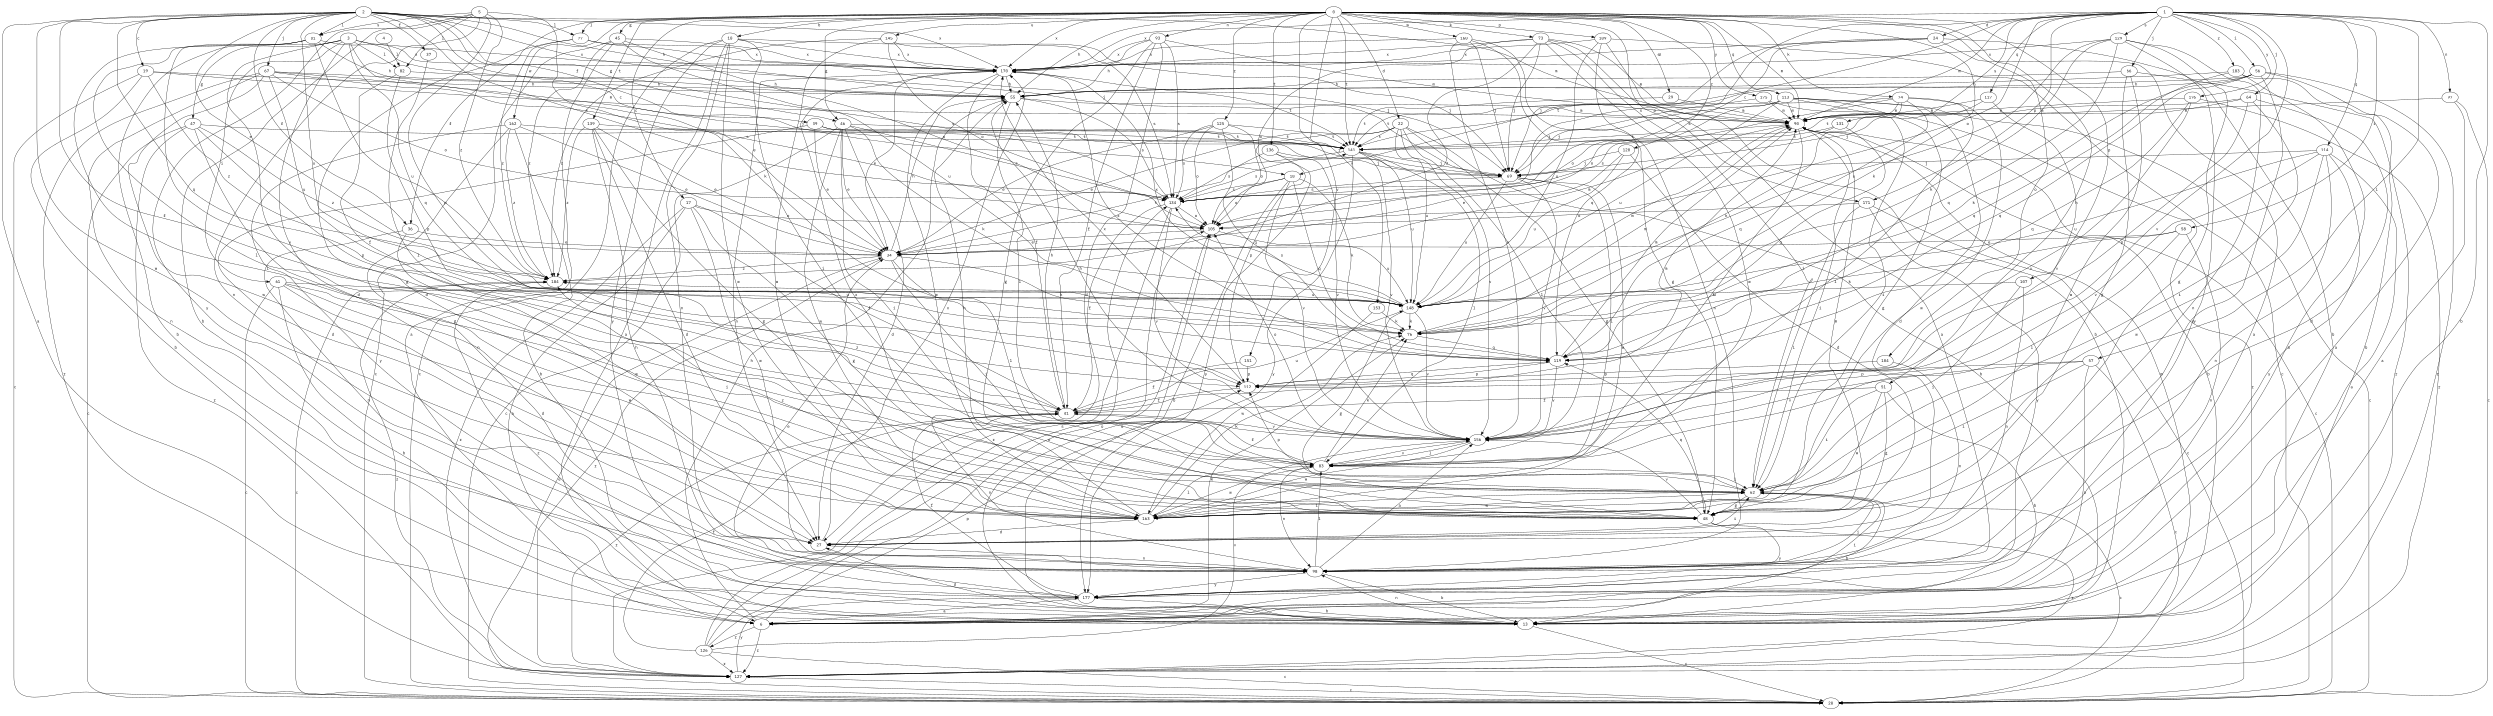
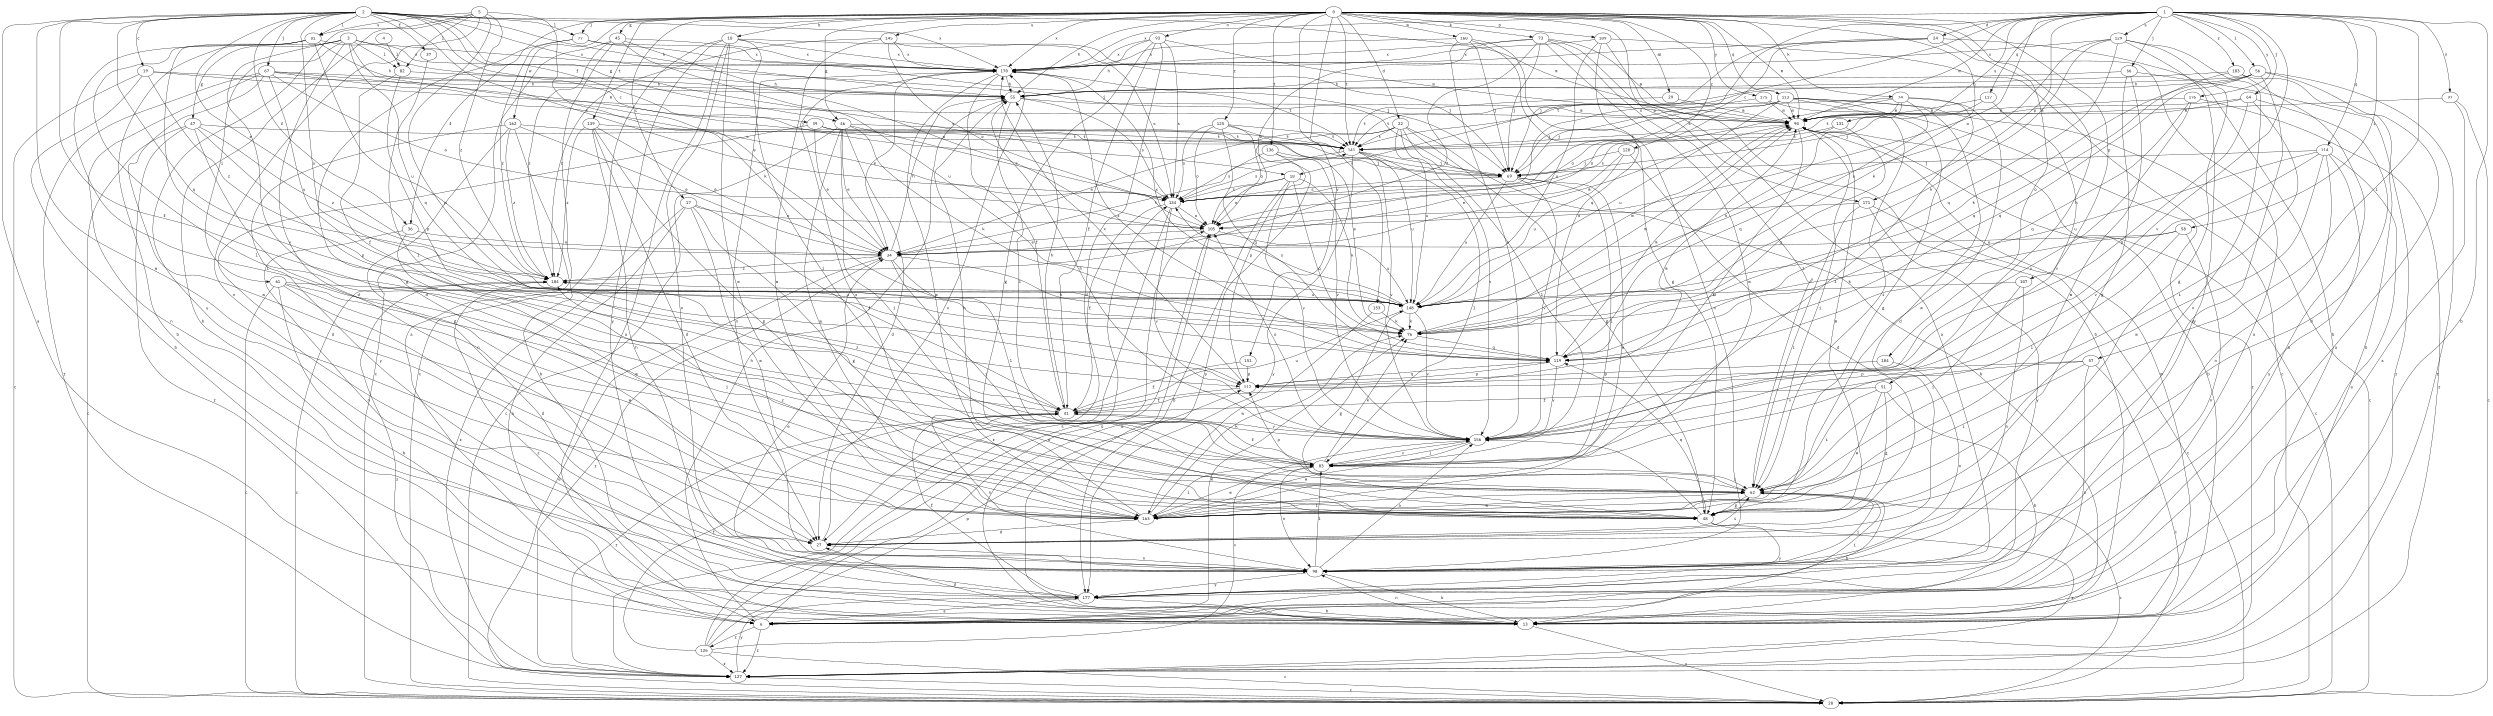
  strict digraph {
    fontname="IBM Plex Mono"
    node [fontname="IBM Plex Mono"]
    edge [fontname="IBM Plex Mono"]
    0
    10
    17
    22
    29
    36
    45
    46
    51
    55
    73
    74
    76
    77
    90
    93
    104
    107
    109
    n20 [label=171]
    113
    120
    125
    136
    139
    141
    145
    151
    153
    160
    162
    170
    175
    134
    6
    163
    98
    177
    20
    62
    105
    41
    48
    127
    13
    156
    34
    148
    83
    184
    27
    69
    119
    112
    1
    18
    24
    56
    57
    58
    64
    66
    97
    114
    117
    129
    131
    176
    183
    2
    19
    37
    39
    67
    81
    126
    3
    47
    61
    82
    4
    5
    0 -> 10 [label=b]
    0 -> 17 [label=c]
    0 -> 22 [label=d]
    0 -> 29 [label=e]
    0 -> 36 [label=f]
    0 -> 45 [label=g]
    0 -> 46 [label=g]
    0 -> 51 [label=h]
    0 -> 55 [label=h]
    0 -> 73 [label=k]
    0 -> 74 [label=k]
    0 -> 76 [label=k]
    0 -> 77 [label=l]
    0 -> 90 [label=m]
    0 -> 93 [label=n]
    0 -> 104 [label=o]
    0 -> 107 [label=p]
    0 -> 109 [label=p]
    0 -> n20 [label=p]
    0 -> 113 [label=q]
    0 -> 120 [label=r]
    0 -> 125 [label=r]
    0 -> 136 [label=t]
    0 -> 139 [label=t]
    0 -> 141 [label=t]
    0 -> 145 [label=u]
    0 -> 151 [label=v]
    0 -> 153 [label=v]
    0 -> 160 [label=w]
    0 -> 162 [label=w]
    0 -> 170 [label=x]
    0 -> 175 [label=y]
    10 -> 170 [label=x]
    10 -> 134 [label=s]
    10 -> 6 [label=a]
    10 -> 163 [label=w]
    10 -> 98 [label=n]
    10 -> 177 [label=y]
    10 -> 20 [label=c]
    10 -> 62 [label=i]
    17 -> 6 [label=a]
    17 -> 163 [label=w]
    17 -> 105 [label=o]
    17 -> 41 [label=f]
    17 -> 48 [label=g]
    17 -> 127 [label=r]
    22 -> 141 [label=t]
    22 -> 105 [label=o]
    22 -> 48 [label=g]
    22 -> 13 [label=b]
    22 -> 156 [label=v]
    22 -> 34 [label=e]
    22 -> 148 [label=u]
    22 -> 83 [label=l]
    29 -> 90 [label=m]
    29 -> 141 [label=t]
    36 -> 163 [label=w]
    36 -> 98 [label=n]
    36 -> 34 [label=e]
    45 -> 170 [label=x]
    45 -> 6 [label=a]
    45 -> 20 [label=c]
    45 -> 105 [label=o]
    45 -> 148 [label=u]
    45 -> 184 [label=z]
    46 -> 76 [label=k]
    46 -> 141 [label=t]
    46 -> 134 [label=s]
    46 -> 163 [label=w]
    46 -> 20 [label=c]
    46 -> 62 [label=i]
    46 -> 34 [label=e]
    46 -> 27 [label=d]
    51 -> 163 [label=w]
    51 -> 62 [label=i]
    51 -> 41 [label=f]
    51 -> 48 [label=g]
    51 -> 13 [label=b]
    55 -> 90 [label=m]
    55 -> 134 [label=s]
    55 -> 83 [label=l]
    73 -> 90 [label=m]
    73 -> 170 [label=x]
    73 -> 6 [label=a]
    73 -> 163 [label=w]
    73 -> 62 [label=i]
    73 -> 105 [label=o]
    73 -> 184 [label=z]
    73 -> 69 [label=j]
    74 -> 76 [label=k]
    74 -> 90 [label=m]
    74 -> 141 [label=t]
    74 -> 163 [label=w]
    74 -> 105 [label=o]
    74 -> 83 [label=l]
    74 -> 119 [label=q]
    76 -> 90 [label=m]
    76 -> 119 [label=q]
    77 -> 170 [label=x]
    77 -> 184 [label=z]
    77 -> 27 [label=d]
    77 -> 69 [label=j]
    90 -> 141 [label=t]
    90 -> 20 [label=c]
    90 -> 62 [label=i]
    90 -> 13 [label=b]
    90 -> 83 [label=l]
    93 -> 55 [label=h]
    93 -> 90 [label=m]
    93 -> 170 [label=x]
    93 -> 134 [label=s]
    93 -> 41 [label=f]
    93 -> 48 [label=g]
    93 -> 27 [label=d]
    104 -> 98 [label=n]
    104 -> 112 [label=p]
    107 -> 98 [label=n]
    107 -> 62 [label=i]
    107 -> 148 [label=u]
    109 -> 170 [label=x]
    109 -> 20 [label=c]
    109 -> 13 [label=b]
    109 -> 148 [label=u]
    109 -> 119 [label=q]
    n20 -> 177 [label=y]
    n20 -> 20 [label=c]
    n20 -> 62 [label=i]
    n20 -> 105 [label=o]
    113 -> 90 [label=m]
    113 -> 20 [label=c]
    113 -> 62 [label=i]
    113 -> 105 [label=o]
    113 -> 48 [label=g]
    113 -> 148 [label=u]
    113 -> 27 [label=d]
    113 -> 69 [label=j]
    120 -> 34 [label=e]
    120 -> 148 [label=u]
    120 -> 27 [label=d]
    120 -> 69 [label=j]
    125 -> 141 [label=t]
    125 -> 134 [label=s]
    125 -> 105 [label=o]
-   125 -> 34 [label=e]
+   125 -> 76 [label=e]
    125 -> 119 [label=q]
    125 -> 112 [label=p]
    136 -> 134 [label=s]
    136 -> 177 [label=y]
    136 -> 156 [label=v]
    136 -> 69 [label=j]
    139 -> 141 [label=t]
    139 -> 98 [label=h]
    139 -> 48 [label=g]
    139 -> 34 [label=e]
    139 -> 184 [label=z]
    139 -> 27 [label=d]
    141 -> 134 [label=s]
    141 -> 177 [label=y]
    141 -> 156 [label=v]
    141 -> 148 [label=u]
    141 -> 83 [label=l]
    141 -> 69 [label=j]
    145 -> 170 [label=x]
    145 -> 163 [label=w]
    145 -> 105 [label=o]
    145 -> 184 [label=z]
    145 -> 69 [label=j]
    151 -> 41 [label=f]
    151 -> 112 [label=p]
    153 -> 76 [label=k]
    153 -> 163 [label=w]
    160 -> 170 [label=x]
    160 -> 98 [label=n]
    160 -> 48 [label=g]
    160 -> 156 [label=v]
    160 -> 69 [label=j]
    162 -> 141 [label=t]
    162 -> 98 [label=n]
    162 -> 177 [label=y]
    162 -> 13 [label=b]
    162 -> 34 [label=e]
    162 -> 184 [label=z]
    170 -> 55 [label=h]
    170 -> 141 [label=t]
    170 -> 163 [label=w]
    170 -> 98 [label=n]
    170 -> 41 [label=f]
    170 -> 34 [label=e]
    175 -> 90 [label=m]
    175 -> 127 [label=r]
    175 -> 69 [label=j]
    134 -> 105 [label=o]
    134 -> 41 [label=f]
    134 -> 127 [label=r]
    134 -> 156 [label=v]
    6 -> 55 [label=h]
    6 -> 76 [label=k]
    6 -> 105 [label=o]
    6 -> 127 [label=r]
    6 -> 126 [label=r]
    163 -> 55 [label=h]
    163 -> 76 [label=k]
    163 -> 62 [label=i]
    163 -> 83 [label=l]
    163 -> 27 [label=d]
    98 -> 177 [label=y]
    98 -> 62 [label=i]
    98 -> 13 [label=b]
    98 -> 156 [label=a]
    98 -> 83 [label=l]
    177 -> 6 [label=a]
    177 -> 62 [label=i]
    177 -> 41 [label=f]
    177 -> 13 [label=b]
    177 -> 34 [label=e]
    20 -> 34 [label=e]
    62 -> 163 [label=w]
    62 -> 20 [label=c]
    62 -> 48 [label=g]
    62 -> 13 [label=b]
    62 -> 112 [label=p]
    105 -> 34 [label=e]
    105 -> 148 [label=u]
    41 -> 55 [label=h]
    41 -> 90 [label=m]
    41 -> 98 [label=n]
    41 -> 127 [label=r]
    41 -> 156 [label=v]
    41 -> 148 [label=u]
    41 -> 184 [label=z]
    48 -> 90 [label=m]
    48 -> 170 [label=x]
    48 -> 177 [label=y]
    48 -> 127 [label=r]
    48 -> 156 [label=v]
    48 -> 184 [label=z]
    48 -> 119 [label=q]
    127 -> 177 [label=y]
    127 -> 20 [label=c]
    127 -> 184 [label=z]
    13 -> 90 [label=m]
    13 -> 98 [label=n]
    13 -> 20 [label=c]
    13 -> 105 [label=o]
    13 -> 184 [label=z]
    13 -> 27 [label=d]
    156 -> 55 [label=h]
    156 -> 163 [label=w]
    156 -> 105 [label=o]
    156 -> 83 [label=l]
    34 -> 55 [label=h]
    34 -> 76 [label=k]
    34 -> 90 [label=m]
    34 -> 141 [label=t]
    34 -> 62 [label=i]
    34 -> 127 [label=r]
    34 -> 83 [label=l]
    34 -> 184 [label=z]
    148 -> 76 [label=k]
    148 -> 90 [label=m]
    148 -> 170 [label=x]
    148 -> 134 [label=s]
    148 -> 48 [label=g]
    148 -> 156 [label=v]
    83 -> 76 [label=k]
    83 -> 163 [label=w]
    83 -> 98 [label=n]
    83 -> 62 [label=i]
    83 -> 41 [label=f]
    83 -> 156 [label=v]
    184 -> 20 [label=c]
    184 -> 148 [label=u]
    27 -> 170 [label=x]
    27 -> 98 [label=n]
    27 -> 62 [label=i]
    69 -> 134 [label=s]
    69 -> 163 [label=w]
    69 -> 156 [label=v]
    69 -> 148 [label=u]
    69 -> 83 [label=l]
    119 -> 90 [label=m]
    119 -> 170 [label=x]
    119 -> 156 [label=v]
    119 -> 112 [label=p]
    112 -> 170 [label=x]
    112 -> 41 [label=f]
    112 -> 119 [label=q]
    1 -> 90 [label=m]
    1 -> n20 [label=p]
    1 -> 170 [label=x]
    1 -> 134 [label=s]
    1 -> 105 [label=o]
    1 -> 13 [label=b]
    1 -> 156 [label=v]
    1 -> 18 [label=c]
    1 -> 24 [label=d]
    1 -> 56 [label=i]
    1 -> 57 [label=i]
    1 -> 58 [label=i]
    1 -> 64 [label=j]
    1 -> 66 [label=j]
    1 -> 97 [label=n]
    1 -> 114 [label=q]
    1 -> 117 [label=q]
    1 -> 129 [label=s]
    1 -> 131 [label=s]
    1 -> 176 [label=y]
    1 -> 183 [label=z]
    18 -> 76 [label=k]
    18 -> 134 [label=s]
    18 -> 105 [label=o]
    18 -> 13 [label=b]
    18 -> 156 [label=v]
    18 -> 119 [label=q]
    24 -> 170 [label=z]
    24 -> 134 [label=s]
    24 -> 6 [label=a]
    24 -> 13 [label=b]
    24 -> 69 [label=j]
    56 -> 55 [label=h]
    56 -> 76 [label=k]
    56 -> 141 [label=t]
    56 -> 6 [label=a]
    56 -> 98 [label=n]
    56 -> 127 [label=r]
    56 -> 119 [label=q]
    57 -> 6 [label=a]
    57 -> 20 [label=c]
    57 -> 62 [label=i]
    57 -> 156 [label=v]
    57 -> 112 [label=p]
    58 -> 76 [label=k]
    58 -> 98 [label=n]
    58 -> 34 [label=e]
    58 -> 83 [label=l]
    64 -> 90 [label=m]
    64 -> 141 [label=t]
    64 -> 62 [label=i]
    64 -> 27 [label=d]
    64 -> 112 [label=p]
    66 -> 55 [label=h]
    66 -> 163 [label=w]
    66 -> 48 [label=g]
    66 -> 127 [label=r]
    97 -> 90 [label=m]
    97 -> 6 [label=a]
    97 -> 20 [label=c]
    114 -> 6 [label=a]
    114 -> 163 [label=w]
    114 -> 98 [label=n]
    114 -> 177 [label=y]
    114 -> 156 [label=v]
    114 -> 148 [label=u]
    114 -> 69 [label=j]
    117 -> 90 [label=m]
    117 -> 156 [label=v]
    117 -> 69 [label=j]
    129 -> 76 [label=k]
    129 -> 170 [label=x]
    129 -> 98 [label=n]
    129 -> 177 [label=y]
    129 -> 48 [label=g]
    129 -> 148 [label=u]
    129 -> 119 [label=q]
    131 -> 141 [label=t]
    131 -> 134 [label=s]
    131 -> 119 [label=q]
    176 -> 90 [label=m]
    176 -> 127 [label=r]
    176 -> 156 [label=v]
    176 -> 119 [label=q]
    183 -> 55 [label=h]
    183 -> 6 [label=a]
    183 -> 13 [label=b]
    183 -> 119 [label=q]
    2 -> 36 [label=f]
    2 -> 46 [label=g]
    2 -> 55 [label=h]
    2 -> 77 [label=l]
    2 -> 90 [label=m]
    2 -> 170 [label=x]
    2 -> 134 [label=s]
    2 -> 6 [label=a]
    2 -> 163 [label=w]
    2 -> 41 [label=f]
    2 -> 34 [label=e]
    2 -> 148 [label=u]
    2 -> 69 [label=j]
    2 -> 119 [label=q]
    2 -> 18 [label=c]
    2 -> 19 [label=c]
    2 -> 37 [label=f]
    2 -> 39 [label=f]
    2 -> 67 [label=j]
    2 -> 81 [label=l]
    19 -> 55 [label=h]
    19 -> 90 [label=m]
    19 -> 20 [label=c]
    19 -> 13 [label=b]
    19 -> 184 [label=z]
    37 -> 83 [label=l]
    39 -> 141 [label=t]
    39 -> 34 [label=e]
    39 -> 27 [label=d]
    39 -> 69 [label=j]
    67 -> 55 [label=h]
    67 -> 134 [label=s]
    67 -> 163 [label=w]
    67 -> 98 [label=n]
    67 -> 105 [label=o]
    67 -> 127 [label=r]
    67 -> 148 [label=u]
    67 -> 69 [label=j]
    81 -> 55 [label=h]
    81 -> 170 [label=x]
    81 -> 62 [label=i]
    81 -> 156 [label=v]
    81 -> 148 [label=u]
    81 -> 83 [label=l]
    126 -> 134 [label=s]
    126 -> 20 [label=c]
    126 -> 105 [label=o]
    126 -> 41 [label=f]
    126 -> 127 [label=r]
    126 -> 156 [label=v]
    126 -> 112 [label=p]
    3 -> 170 [label=x]
    3 -> 134 [label=s]
    3 -> 48 [label=g]
    3 -> 13 [label=b]
    3 -> 34 [label=e]
    3 -> 27 [label=d]
    3 -> 119 [label=q]
    3 -> 47 [label=g]
    3 -> 61 [label=i]
    3 -> 82 [label=l]
    47 -> 141 [label=t]
    47 -> 20 [label=c]
    47 -> 48 [label=g]
    47 -> 127 [label=r]
    47 -> 184 [label=z]
    47 -> 112 [label=p]
    61 -> 163 [label=w]
    61 -> 20 [label=c]
    61 -> 62 [label=i]
    61 -> 13 [label=b]
    61 -> 148 [label=u]
    61 -> 27 [label=d]
    82 -> 55 [label=h]
    82 -> 41 [label=f]
    82 -> 112 [label=p]
    4 -> 82 [label=l]
    5 -> 76 [label=k]
    5 -> 98 [label=n]
    5 -> 177 [label=y]
    5 -> 13 [label=b]
    5 -> 184 [label=z]
    5 -> 112 [label=p]
    5 -> 81 [label=s]
    5 -> 82 [label=l]
  }
